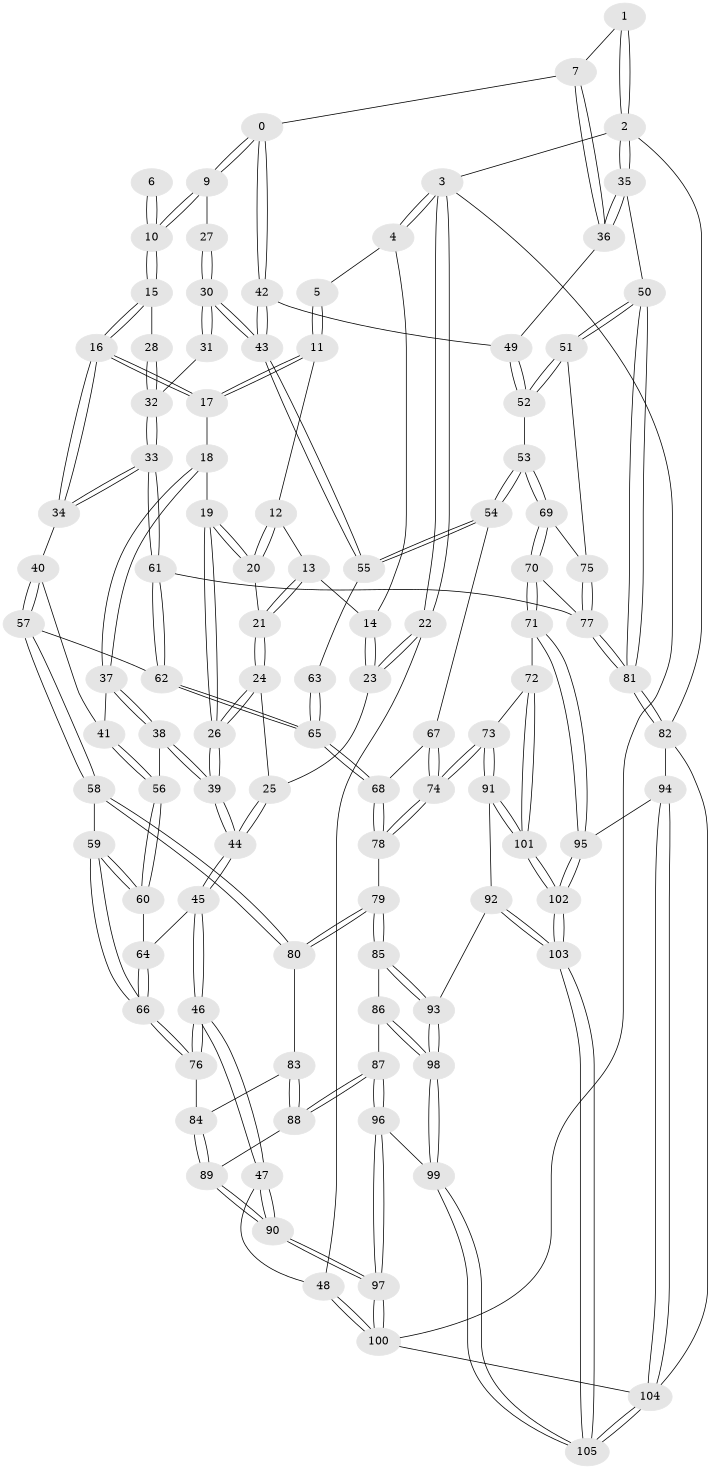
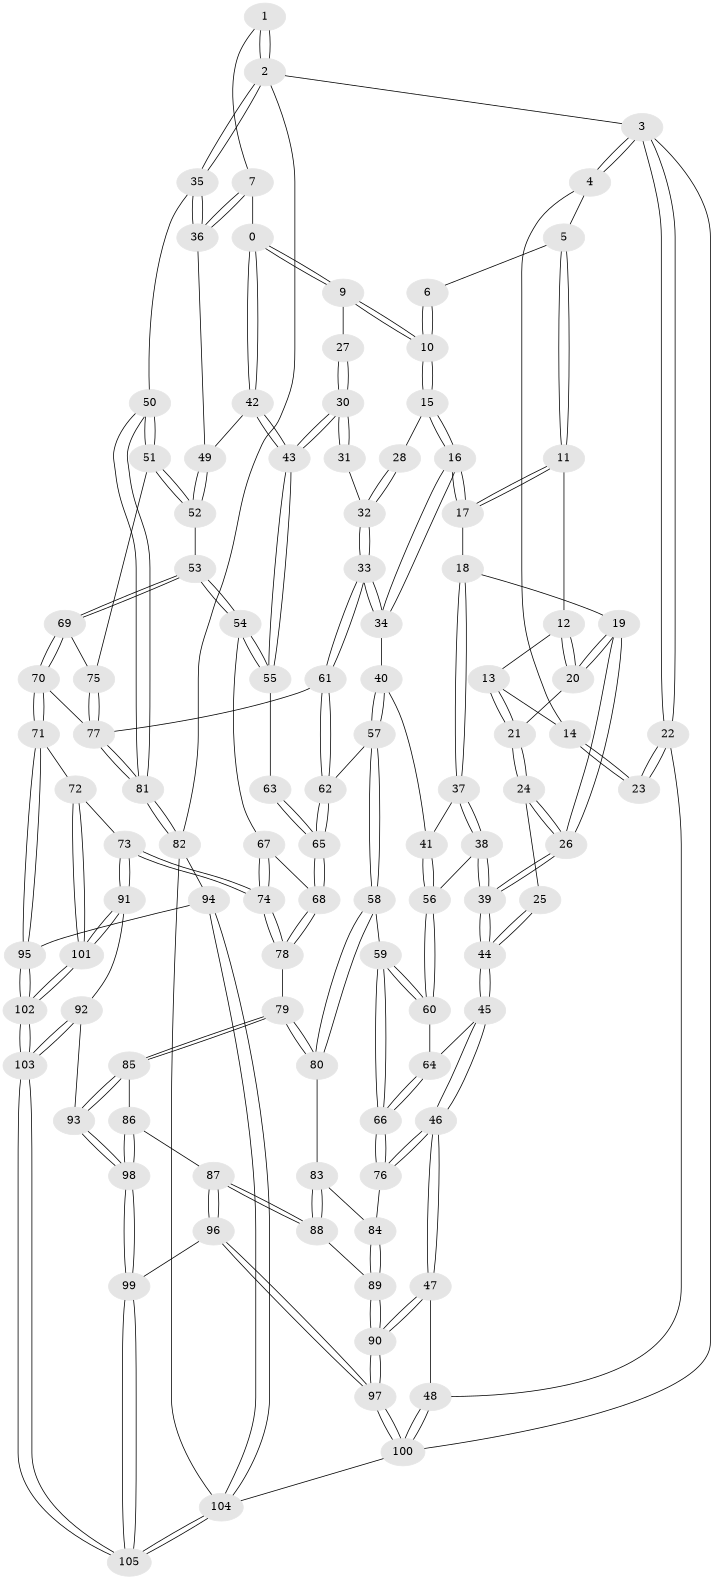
  graph {
    node [color=gray90 style=filled]
    1
    2
    7
    3
    35
    82
    n7 [label=0]
    36
    4
    22
    100
    50
    94
    104
    5
    14
    23
    48
    6
    11
    10
    12
    17
    15
    9
    42
    49
    27
    43
    30
    16
    28
    13
    20
    18
    21
    24
    25
    34
    32
    40
    19
    37
    26
    38
    41
    39
    44
    45
    31
    33
    55
    61
    62
    77
    57
    51
    81
    52
    56
    60
    58
    63
    46
    64
    47
    76
    66
    90
    84
    97
    53
    75
    54
    69
    67
    70
    68
    74
    65
    59
    80
    83
    78
    79
    71
    72
    95
    73
    101
    102
    91
    92
    89
    85
    86
    93
    88
    105
    87
    98
    96
    99
    103
    1 -- 2
    1 -- 2
    1 -- 7
    2 -- 3
    2 -- 35
    2 -- 35
    2 -- 82
    7 -- n7
    7 -- 36
    7 -- 36
    3 -- 4
    3 -- 4
    3 -- 22
    3 -- 22
    3 -- 100
    35 -- 36
    35 -- 36
    35 -- 50
    82 -- 94
    82 -- 104
    n7 -- 9
    n7 -- 9
    n7 -- 42
    n7 -- 42
    36 -- 49
    4 -- 5
    4 -- 14
    22 -- 23
    22 -- 23
    22 -- 48
    100 -- 104
    50 -- 51
    50 -- 51
    50 -- 81
    50 -- 81
    94 -- 104
    94 -- 104
    94 -- 95
    104 -- 105
    104 -- 105
+   5 -- 6
    5 -- 11
    5 -- 11
    14 -- 23
    14 -- 23
-   23 -- 25
    48 -- 100
    48 -- 100
    6 -- 10
    6 -- 10
    11 -- 12
    11 -- 17
    11 -- 17
    10 -- 15
    10 -- 15
    12 -- 13
    12 -- 20
    12 -- 20
    17 -- 18
    15 -- 16
    15 -- 16
    15 -- 28
    9 -- 10
    9 -- 10
    9 -- 27
    42 -- 49
    42 -- 43
    42 -- 43
    49 -- 52
    49 -- 52
    27 -- 30
    27 -- 30
    43 -- 55
    43 -- 55
    30 -- 43
    30 -- 43
    30 -- 31
    30 -- 31
    16 -- 17
    16 -- 17
    16 -- 34
    16 -- 34
    28 -- 32
    28 -- 32
    13 -- 14
    13 -- 21
    13 -- 21
    20 -- 21
    18 -- 19
    18 -- 37
    18 -- 37
    21 -- 24
    21 -- 24
    24 -- 25
    24 -- 26
    24 -- 26
    25 -- 44
    25 -- 44
    34 -- 40
    32 -- 33
    32 -- 33
    40 -- 41
    40 -- 57
    40 -- 57
    19 -- 20
    19 -- 20
    19 -- 26
    19 -- 26
    37 -- 38
    37 -- 38
    37 -- 41
    26 -- 39
    26 -- 39
    38 -- 39
    38 -- 39
    38 -- 56
    41 -- 56
    41 -- 56
    39 -- 44
    39 -- 44
    44 -- 45
    44 -- 45
    45 -- 46
    45 -- 46
    45 -- 64
    31 -- 32
    33 -- 34
    33 -- 34
    33 -- 61
    33 -- 61
    55 -- 63
    61 -- 62
    61 -- 62
    61 -- 77
    62 -- 65
    62 -- 65
    77 -- 81
    77 -- 81
    57 -- 62
    57 -- 58
    57 -- 58
    51 -- 52
    51 -- 52
    51 -- 75
    81 -- 82
    81 -- 82
    52 -- 53
    56 -- 60
    56 -- 60
    60 -- 64
    58 -- 59
    58 -- 80
    58 -- 80
    63 -- 65
    63 -- 65
    46 -- 47
    46 -- 47
    46 -- 76
    46 -- 76
    64 -- 66
    64 -- 66
    47 -- 48
    47 -- 90
    47 -- 90
    76 -- 84
    66 -- 76
    66 -- 76
    90 -- 97
    90 -- 97
    84 -- 89
    84 -- 89
    97 -- 100
    97 -- 100
    53 -- 54
    53 -- 54
    53 -- 69
    53 -- 69
    75 -- 77
    75 -- 77
    54 -- 55
    54 -- 55
    54 -- 67
    69 -- 75
    69 -- 70
    69 -- 70
    67 -- 68
    67 -- 74
    67 -- 74
    70 -- 77
    70 -- 71
    70 -- 71
    68 -- 78
    68 -- 78
    74 -- 78
    74 -- 78
    65 -- 68
    65 -- 68
    59 -- 60
    59 -- 60
    59 -- 66
    59 -- 66
    80 -- 83
    83 -- 84
    83 -- 88
    83 -- 88
    78 -- 79
    79 -- 80
    79 -- 80
    79 -- 85
    79 -- 85
    71 -- 72
    71 -- 95
    71 -- 95
    72 -- 73
    72 -- 101
    72 -- 101
    95 -- 102
    95 -- 102
    73 -- 74
    73 -- 74
    73 -- 91
    73 -- 91
    101 -- 102
    101 -- 102
    102 -- 103
    102 -- 103
    91 -- 101
    91 -- 101
    91 -- 92
    92 -- 93
    92 -- 103
    92 -- 103
    89 -- 90
    89 -- 90
    85 -- 86
    85 -- 93
    85 -- 93
    86 -- 87
    86 -- 98
    86 -- 98
    93 -- 98
    93 -- 98
    88 -- 89
    87 -- 88
    87 -- 88
    87 -- 96
    87 -- 96
    98 -- 99
    98 -- 99
    96 -- 97
    96 -- 97
    96 -- 99
    99 -- 105
    99 -- 105
    103 -- 105
    103 -- 105
  }
